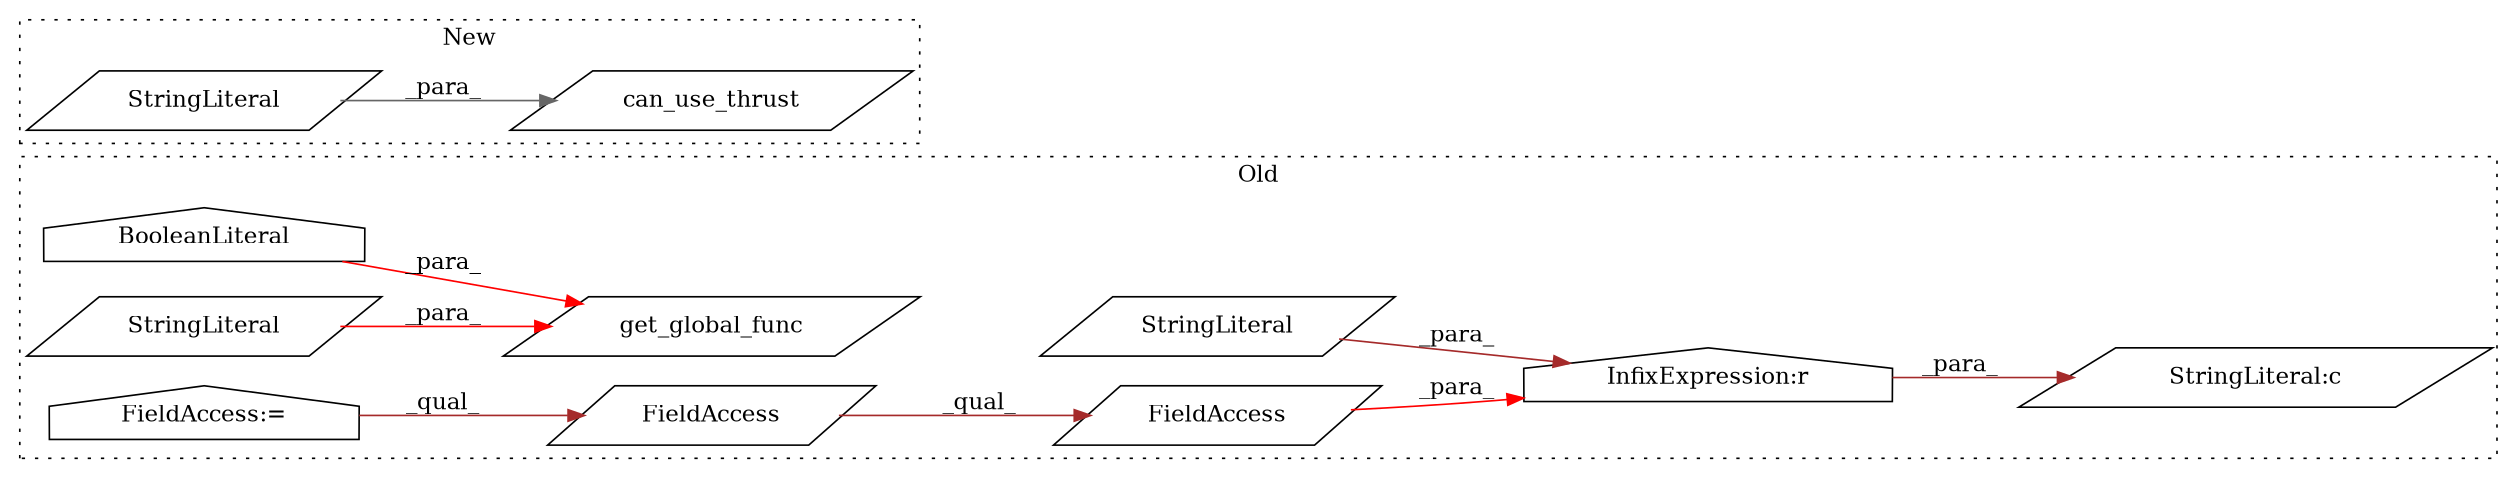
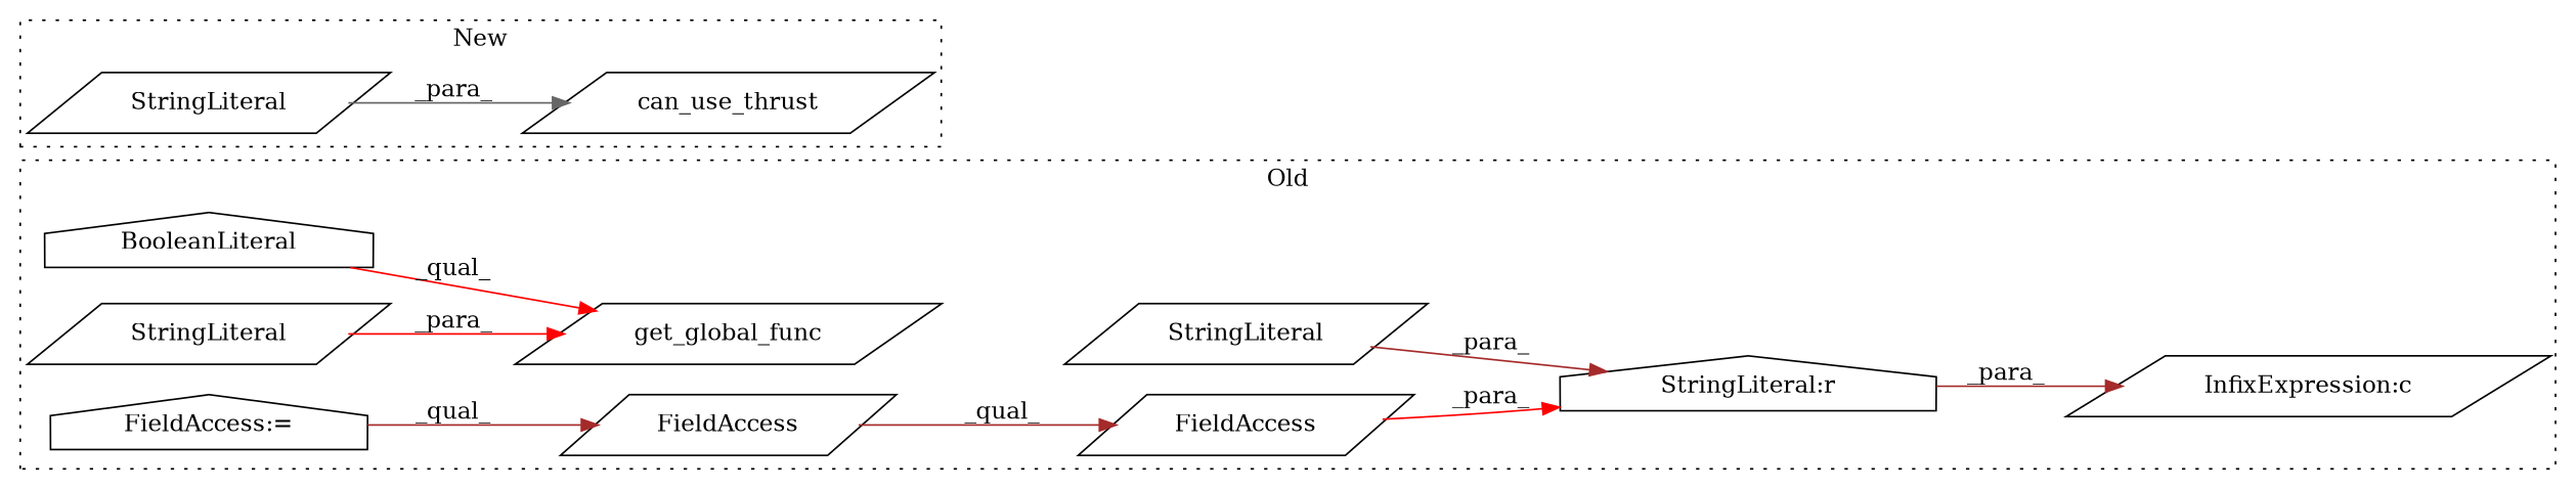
  digraph {
    rankdir=LR
    node [a=45 l=4 s=30614 shape=parallelogram]
    edge [color=brown]
    n1 [a=32 l="16,1" label=get_global_func s="30645,30691"]
-   n2 [a=27 label="StringLiteral:c" s=30641]
-   n3 [a=27 label="InfixExpression:r" s=30630 shape=house]
+   n2 [a=27 label="InfixExpression:c" s=30641]
+   n3 [a=27 label="StringLiteral:r" s=30630 shape=house]
    n4 [a=22 l=16 label=FieldAccess]
    n5 [a=22 l=11 label=FieldAccess]
    n6 [a=9 label=BooleanLiteral s=30687 shape=house]
    n7 [l=6 label=StringLiteral s=30634]
    n8 [l=25 label=StringLiteral s=30661]
    n9 [a=7 l=6 label="FieldAccess:=" s=30443 shape=house]
    n10 [a=32 l="15,1" label=can_use_thrust s="30465,30512"]
    n11 [l=25 label=StringLiteral s=30487]
    subgraph cluster_1 {
      label=Old
      style=dotted
      n1
      n2
      n3
      n4
      n5
      n6
      n7
      n8
      n9
    }
    subgraph cluster_2 {
      label=New
      style=dotted
      n10
      n11
    }
    n3 -> n2 [label=_para_]
    n4 -> n3 [color=red label=_para_]
    n5 -> n4 [label=_qual_]
-   n6 -> n1 [color=red label=_para_]
+   n6 -> n1 [color=red label=_qual_]
    n7 -> n3 [label=_para_]
    n8 -> n1 [color=red label=_para_]
    n9 -> n5 [label=_qual_]
    n11 -> n10 [color=gray40 label=_para_]
  }
